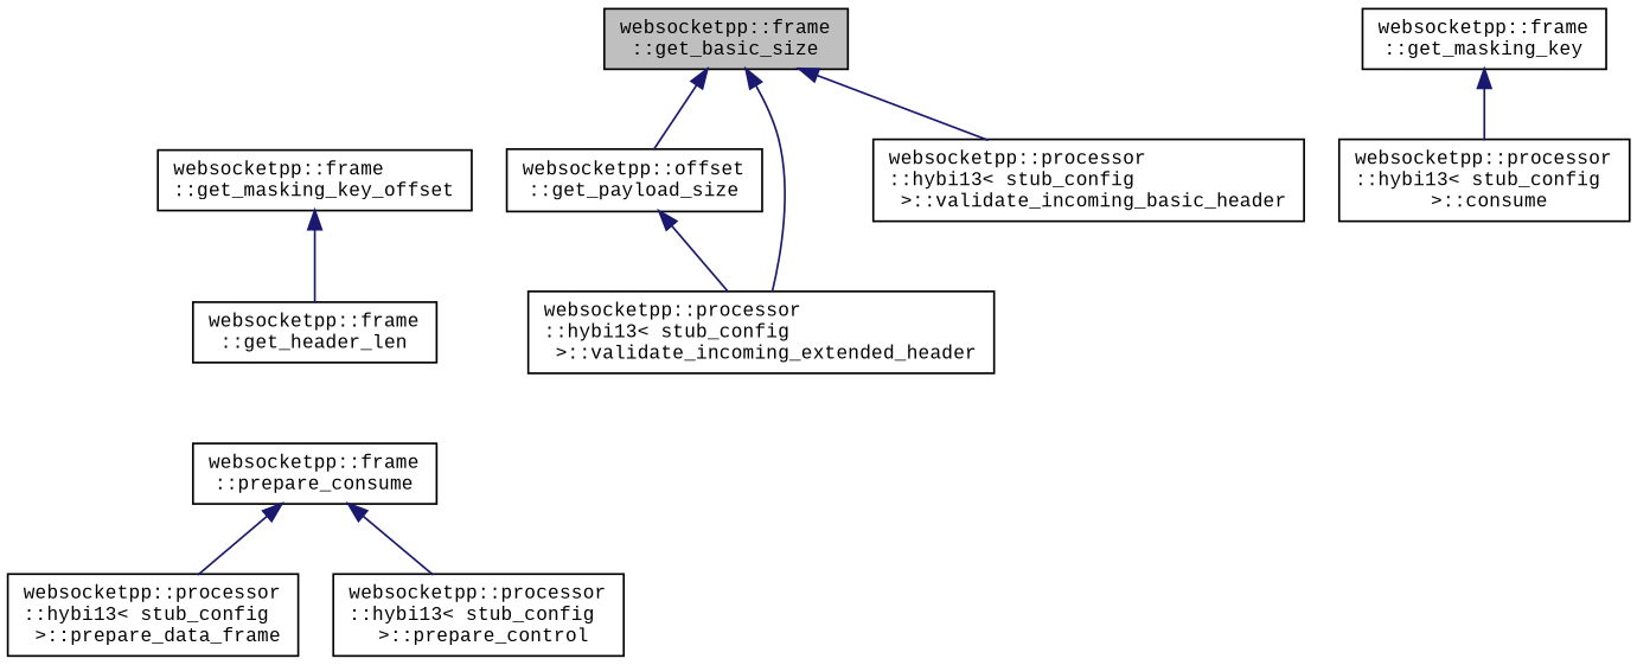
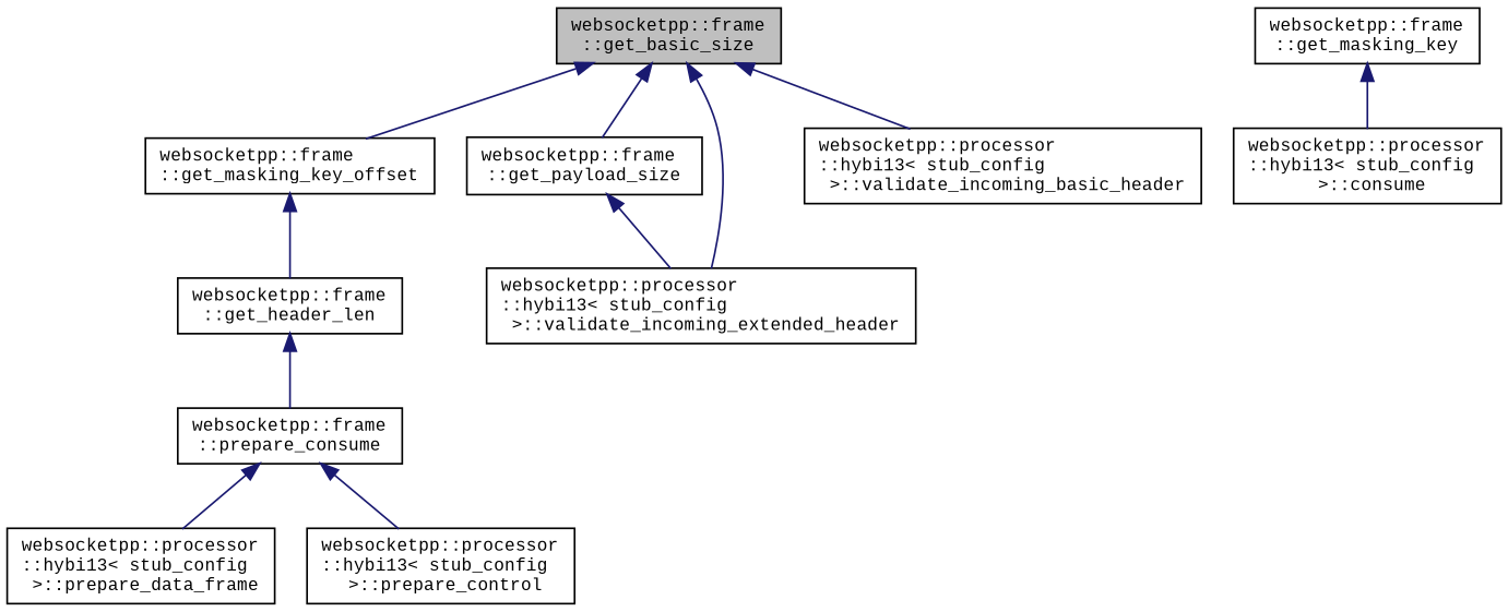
  digraph {
    fontname="Liberation Mono"
    rankdir=TB
    node [color=black fillcolor=white fontname="Liberation Mono" fontsize=10 shape=record style=filled]
    edge [color=midnightblue dir=back fontname="Liberation Mono" fontsize=10 labelfontname=Helvetica labelfontsize=10 style=solid]
    n1 [fillcolor=grey75 fontcolor=black height=0.2 label="websocketpp::frame\l::get_basic_size" width=0.4]
    n2 [height=0.2 label="websocketpp::frame\l::get_masking_key_offset" width=0.4]
-   n3 [height=0.2 label="websocketpp::offset\l::get_payload_size" width=0.4]
+   n3 [height=0.2 label="websocketpp::frame\l::get_payload_size" width=0.4]
    n4 [height=0.2 label="websocketpp::processor\l::hybi13\< stub_config\l \>::validate_incoming_extended_header" width=0.4]
    n5 [height=0.2 label="websocketpp::processor\l::hybi13\< stub_config\l \>::validate_incoming_basic_header" width=0.4]
    n6 [height=0.2 label="websocketpp::frame\l::get_header_len" width=0.4]
    n7 [height=0.2 label="websocketpp::frame\l::prepare_consume" width=0.4]
    n8 [height=0.2 label="websocketpp::frame\l::get_masking_key" width=0.4]
    n9 [height=0.2 label="websocketpp::processor\l::hybi13\< stub_config\l \>::consume" width=0.4]
    n10 [height=0.2 label="websocketpp::processor\l::hybi13\< stub_config\l \>::prepare_data_frame" width=0.4]
    n11 [height=0.2 label="websocketpp::processor\l::hybi13\< stub_config\l \>::prepare_control" width=0.4]
+   n1 -> n2
    n1 -> n3
    n1 -> n4
    n1 -> n5
    n2 -> n6
    n3 -> n4
+   n6 -> n7
    n7 -> n10
    n7 -> n11
    n8 -> n9
  }
